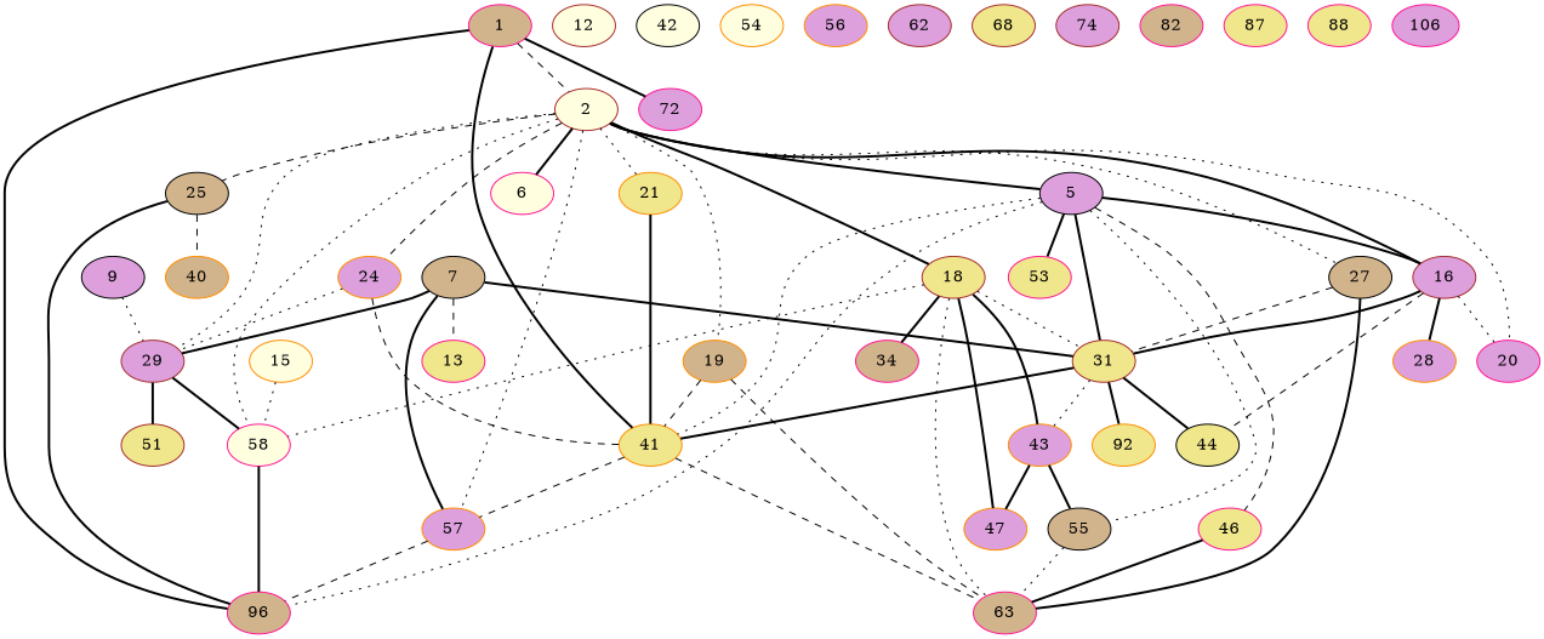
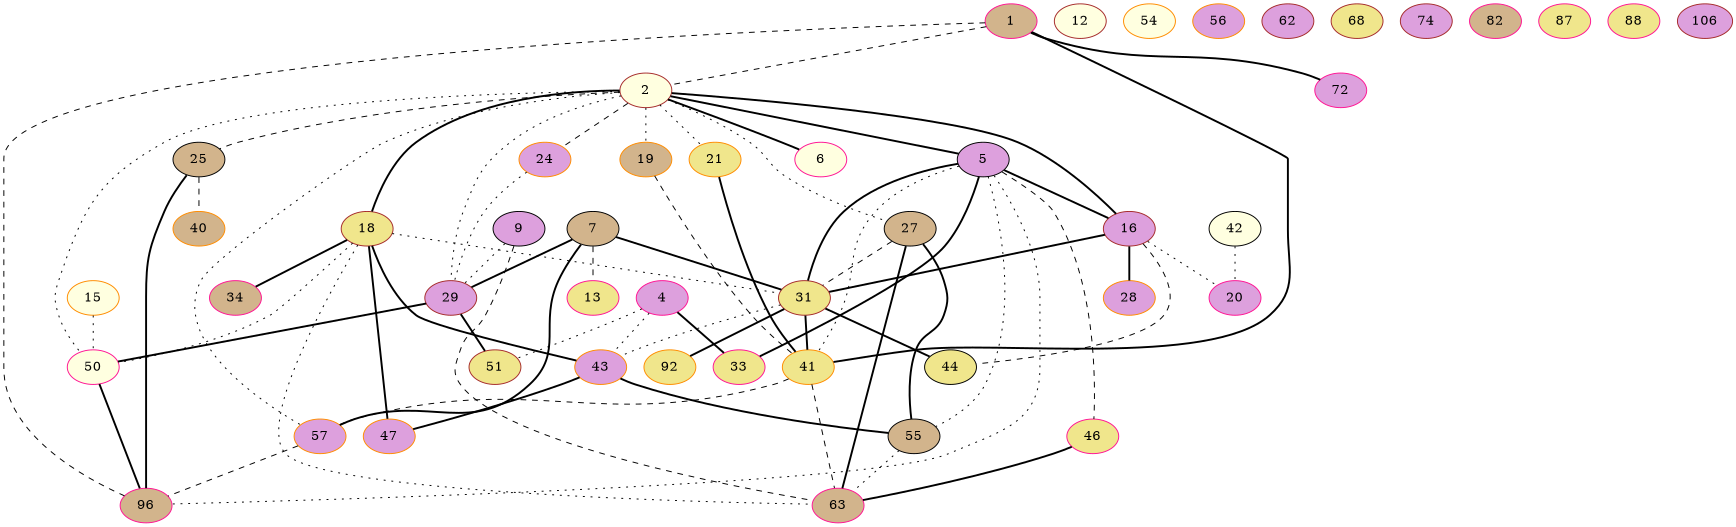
  graph {
    node [color=deeppink fillcolor=plum style=filled]
    edge [style=bold]
    1 [fillcolor=tan super="+33"]
    2 [color=brown fillcolor=lightyellow super="+10+3"]
    41 [color=darkorange fillcolor=khaki super="+71"]
    72
    96 [fillcolor=tan super="+105"]
    5 [color=black super="+109+23+17"]
    6 [fillcolor=lightyellow]
    16 [color=brown super="+77"]
    18 [color=brown fillcolor=khaki super="+64+84"]
    19 [color=darkorange fillcolor=tan super="+98+113"]
    20
    21 [color=darkorange fillcolor=khaki super="+101+22+49"]
    24 [color=darkorange super="+67+35"]
    25 [color=black fillcolor=tan]
    27 [color=black fillcolor=tan super="+75"]
    29 [color=brown super="+91+79"]
-   50 [fillcolor=lightyellow super="+90" label=58]
+   50 [fillcolor=lightyellow super="+90"]
    57 [color=darkorange super="+70+86"]
    63 [fillcolor=tan super="+93"]
-   53 [fillcolor=khaki super="+102"]
+   53 [fillcolor=khaki super="+102" label=33]
    n21 [fillcolor=khaki label=46]
    31 [color=brown fillcolor=khaki super="+48+39+52+45"]
    55 [color=black fillcolor=tan super="+60"]
    28 [color=darkorange]
    44 [color=black fillcolor=khaki super="+103"]
    43 [color=darkorange super="+66"]
    34 [fillcolor=tan]
    47 [color=darkorange]
    40 [color=darkorange fillcolor=tan super="+59"]
    51 [color=brown fillcolor=khaki super="+58+95"]
+   4 [super="+73+46+14"]
    92 [color=darkorange fillcolor=khaki]
    7 [color=black fillcolor=tan super="+8"]
    13 [fillcolor=khaki]
    9 [color=black]
    12 [color=brown fillcolor=lightyellow]
    15 [color=darkorange fillcolor=lightyellow]
    42 [color=black fillcolor=lightyellow super="+111"]
    54 [color=darkorange fillcolor=lightyellow]
    56 [color=darkorange]
    62 [color=brown]
    68 [color=brown fillcolor=khaki]
    74 [color=brown]
    82 [fillcolor=tan]
    87 [fillcolor=khaki]
    88 [fillcolor=khaki]
-   106
+   106 [color=brown]
    1 -- 2 [style=dashed]
    1 -- 41
    1 -- 72
-   1 -- 96
+   1 -- 96 [style=dashed]
    2 -- 5
    2 -- 6
    2 -- 16
    2 -- 18
    2 -- 19 [style=dotted]
-   2 -- 20 [style=dotted]
+   42 -- 20 [style=dotted]
    2 -- 21 [style=dotted]
    2 -- 24 [style=dashed]
    2 -- 25 [style=dashed]
    2 -- 27 [style=dotted]
    2 -- 29 [style=dotted]
    2 -- 50 [style=dotted]
    2 -- 57 [style=dotted]
    41 -- 57 [style=dashed]
    41 -- 63 [style=dashed]
    5 -- 41 [style=dotted]
    5 -- 96 [style=dotted]
    5 -- 16
    5 -- 53
    5 -- n21 [style=dashed]
    5 -- 31
    5 -- 55 [style=dotted]
    16 -- 20 [style=dotted]
    16 -- 31
    16 -- 28
    16 -- 44 [style=dashed]
    18 -- 50 [style=dotted]
    18 -- 63 [style=dotted]
    18 -- 31 [style=dotted weight=2]
    18 -- 43
    18 -- 34
    18 -- 47
    19 -- 41 [style=dashed]
    21 -- 41
-   24 -- 41 [style=dashed weight=2]
    24 -- 29 [style=dotted]
    25 -- 96
    25 -- 40 [style=dashed]
    27 -- 63
    27 -- 31 [style=dashed]
+   27 -- 55
    29 -- 50
    29 -- 51
    50 -- 96
    57 -- 96 [style=dashed]
    n21 -- 63
    31 -- 41
    31 -- 44
    31 -- 43 [style=dotted]
    31 -- 92
    55 -- 63 [style=dotted]
    43 -- 55
    43 -- 47
+   4 -- 53
+   4 -- 43 [style=dotted]
+   4 -- 51 [style=dotted]
    7 -- 29
    7 -- 57
    7 -- 31 [weight=2]
    7 -- 13 [style=dashed]
    9 -- 29 [style=dotted]
-   19 -- 63 [style=dashed]
+   9 -- 63 [style=dashed]
    15 -- 50 [style=dotted]
  }
